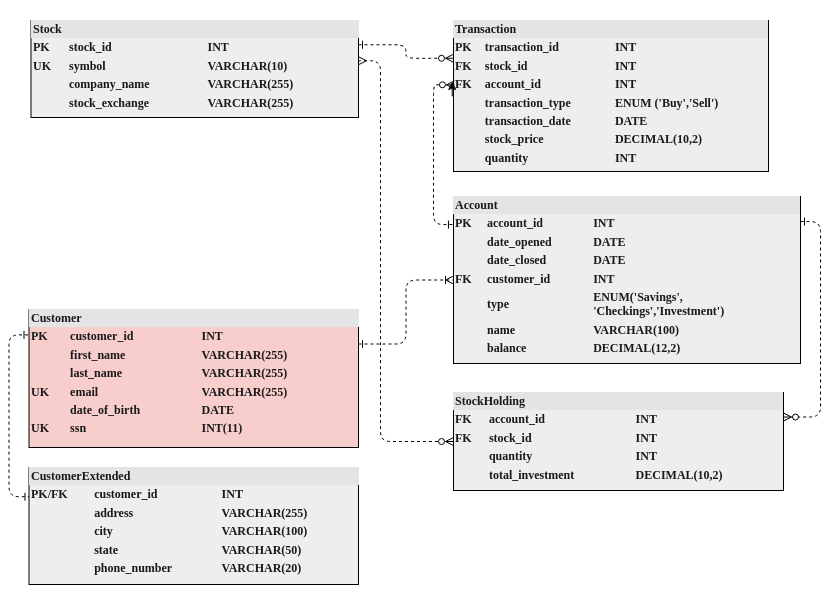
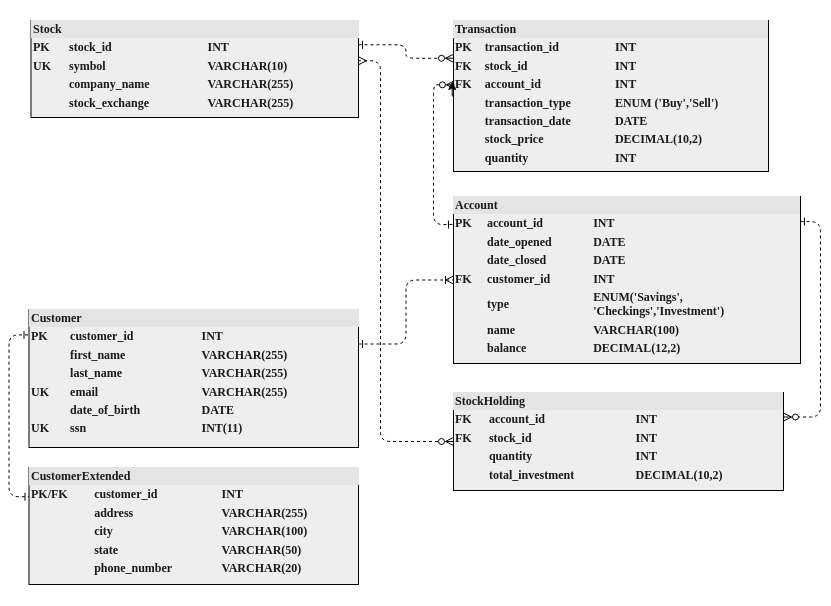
  <mxCell id="0" />
  <mxCell id="1" parent="0" />
  <mxCell id="2" value="" style="edgeStyle=orthogonalEdgeStyle;rounded=0;sketch=1;hachureGap=4;jiggle=2;curveFitting=1;orthogonalLoop=1;jettySize=auto;html=1;strokeColor=#FFFFFF;fontFamily=Architects Daughter;fontSource=https%3A%2F%2Ffonts.googleapis.com%2Fcss%3Ffamily%3DArchitects%2BDaughter;fontSize=16;fontColor=#FFFFFF;" parent="1" source="4" target="12" edge="1"><mxGeometry relative="1" as="geometry" /></mxCell>
  <mxCell id="3" style="edgeStyle=orthogonalEdgeStyle;rounded=1;orthogonalLoop=1;jettySize=auto;html=1;exitX=1;exitY=0.25;exitDx=0;exitDy=0;entryX=0;entryY=0.25;entryDx=0;entryDy=0;labelBackgroundColor=none;endArrow=ERzeroToMany;fontSize=12;fontFamily=Verdana;align=left;strokeColor=#000000;hachureGap=4;fontSource=https%3A%2F%2Ffonts.googleapis.com%2Fcss%3Ffamily%3DArchitects%2BDaughter;dashed=1;startArrow=ERone;fontStyle=1;startFill=0;endFill=0;" parent="1" source="4" target="12" edge="1"><mxGeometry relative="1" as="geometry" /></mxCell>
  <mxCell id="4" value="&lt;div style=&quot;box-sizing: border-box ; width: 100% ; background: #e4e4e4 ; padding: 2px&quot;&gt;Stock&lt;/div&gt;&lt;table style=&quot;width: 100% ; font-size: 1em&quot; cellpadding=&quot;2&quot; cellspacing=&quot;0&quot;&gt;&lt;tbody&gt;&lt;tr&gt;&lt;td&gt;PK&lt;/td&gt;&lt;td&gt;stock_id&lt;/td&gt;&lt;td&gt;INT&lt;/td&gt;&lt;td&gt;&lt;br&gt;&lt;/td&gt;&lt;/tr&gt;&lt;tr&gt;&lt;td&gt;UK&lt;/td&gt;&lt;td&gt;symbol&lt;/td&gt;&lt;td&gt;VARCHAR(10)&lt;/td&gt;&lt;td&gt;&lt;br&gt;&lt;/td&gt;&lt;/tr&gt;&lt;tr&gt;&lt;td&gt;&lt;/td&gt;&lt;td&gt;company_name&lt;/td&gt;&lt;td&gt;VARCHAR(255)&lt;/td&gt;&lt;td&gt;&lt;br&gt;&lt;/td&gt;&lt;/tr&gt;&lt;tr&gt;&lt;td&gt;&lt;br&gt;&lt;/td&gt;&lt;td&gt;stock_exchange&lt;br&gt;&lt;/td&gt;&lt;td&gt;VARCHAR(255)&lt;/td&gt;&lt;td&gt;&lt;br&gt;&lt;/td&gt;&lt;/tr&gt;&lt;/tbody&gt;&lt;/table&gt;" style="verticalAlign=top;align=left;overflow=fill;html=1;rounded=0;shadow=0;comic=0;labelBackgroundColor=none;strokeWidth=1;fontFamily=Verdana;fontSize=12;fontStyle=1;fillColor=#EEEEEE;strokeColor=#000000;fontColor=#1A1A1A;" parent="1" vertex="1"><mxGeometry x="22.5" y="20" width="327.5" height="97" as="geometry" /></mxCell>
  <mxCell id="5" style="edgeStyle=orthogonalEdgeStyle;rounded=1;orthogonalLoop=1;jettySize=auto;html=1;exitX=1;exitY=0.15;exitDx=0;exitDy=0;entryX=1;entryY=0.25;entryDx=0;entryDy=0;exitPerimeter=0;dashed=1;hachureGap=4;strokeColor=#000000;align=left;verticalAlign=middle;fontFamily=Verdana;fontSource=https%3A%2F%2Ffonts.googleapis.com%2Fcss%3Ffamily%3DArchitects%2BDaughter;fontSize=12;fontColor=default;fontStyle=1;labelBackgroundColor=none;startArrow=ERone;startFill=0;endArrow=ERzeroToMany;endFill=0;" parent="1" source="6" target="11" edge="1"><mxGeometry relative="1" as="geometry" /></mxCell>
  <mxCell id="6" value="&lt;div style=&quot;box-sizing: border-box ; width: 100% ; background: #e4e4e4 ; padding: 2px&quot;&gt;Account&lt;/div&gt;&lt;table style=&quot;width: 100% ; font-size: 1em&quot; cellpadding=&quot;2&quot; cellspacing=&quot;0&quot;&gt;&lt;tbody&gt;&lt;tr&gt;&lt;td&gt;PK&lt;/td&gt;&lt;td&gt;account_id&lt;/td&gt;&lt;td&gt;INT&lt;/td&gt;&lt;/tr&gt;&lt;tr&gt;&lt;td&gt;&lt;br&gt;&lt;/td&gt;&lt;td&gt;date_opened&lt;/td&gt;&lt;td&gt;DATE&lt;/td&gt;&lt;/tr&gt;&lt;tr&gt;&lt;td&gt;&lt;br&gt;&lt;/td&gt;&lt;td&gt;date_closed&lt;/td&gt;&lt;td&gt;DATE&lt;/td&gt;&lt;/tr&gt;&lt;tr&gt;&lt;td&gt;FK&lt;/td&gt;&lt;td&gt;customer_id&lt;br&gt;&lt;/td&gt;&lt;td&gt;INT&lt;/td&gt;&lt;/tr&gt;&lt;tr&gt;&lt;td&gt;&lt;br&gt;&lt;/td&gt;&lt;td&gt;type&lt;/td&gt;&lt;td&gt;ENUM('Savings',&lt;br&gt;'Checkings','Investment')&lt;br&gt;&lt;/td&gt;&lt;/tr&gt;&lt;tr&gt;&lt;td&gt;&lt;br&gt;&lt;/td&gt;&lt;td&gt;name&lt;/td&gt;&lt;td&gt;VARCHAR(100)&lt;/td&gt;&lt;/tr&gt;&lt;tr&gt;&lt;td&gt;&lt;br&gt;&lt;/td&gt;&lt;td&gt;balance&lt;/td&gt;&lt;td&gt;DECIMAL(12,2)&lt;/td&gt;&lt;/tr&gt;&lt;tr&gt;&lt;td&gt;&lt;br&gt;&lt;/td&gt;&lt;td&gt;&lt;br&gt;&lt;/td&gt;&lt;td&gt;&lt;br&gt;&lt;/td&gt;&lt;/tr&gt;&lt;/tbody&gt;&lt;/table&gt;" style="verticalAlign=top;align=left;overflow=fill;html=1;rounded=0;shadow=0;comic=0;labelBackgroundColor=none;strokeWidth=1;fontFamily=Verdana;fontSize=12;fontStyle=1;fillColor=#EEEEEE;strokeColor=#000000;fontColor=#1A1A1A;" parent="1" vertex="1"><mxGeometry x="445" y="196" width="347" height="167" as="geometry" /></mxCell>
  <mxCell id="7" style="edgeStyle=orthogonalEdgeStyle;rounded=1;orthogonalLoop=1;jettySize=auto;html=1;exitX=1;exitY=0.25;exitDx=0;exitDy=0;entryX=0;entryY=0.5;entryDx=0;entryDy=0;labelBackgroundColor=none;endArrow=ERoneToMany;fontSize=12;fontFamily=Verdana;align=left;strokeColor=#000000;hachureGap=4;fontSource=https%3A%2F%2Ffonts.googleapis.com%2Fcss%3Ffamily%3DArchitects%2BDaughter;dashed=1;startArrow=ERone;fontStyle=1;startFill=0;endFill=0;" parent="1" source="9" target="6" edge="1"><mxGeometry relative="1" as="geometry" /></mxCell>
  <mxCell id="8" style="edgeStyle=orthogonalEdgeStyle;rounded=1;orthogonalLoop=1;jettySize=auto;html=1;exitX=-0.003;exitY=0.184;exitDx=0;exitDy=0;entryX=0;entryY=0.25;entryDx=0;entryDy=0;exitPerimeter=0;dashed=1;hachureGap=4;strokeColor=#000000;align=left;verticalAlign=middle;fontFamily=Verdana;fontSource=https%3A%2F%2Ffonts.googleapis.com%2Fcss%3Ffamily%3DArchitects%2BDaughter;fontSize=12;fontColor=default;fontStyle=1;labelBackgroundColor=none;startArrow=ERone;startFill=0;endArrow=ERone;endFill=0;" parent="1" source="9" target="16" edge="1"><mxGeometry relative="1" as="geometry" /></mxCell>
- <mxCell id="9" value="&lt;div style=&quot;box-sizing: border-box ; width: 100% ; background: #e4e4e4 ; padding: 2px&quot;&gt;Customer&lt;/div&gt;&lt;table style=&quot;width: 100% ; font-size: 1em&quot; cellpadding=&quot;2&quot; cellspacing=&quot;0&quot;&gt;&lt;tbody&gt;&lt;tr&gt;&lt;td&gt;PK&lt;/td&gt;&lt;td&gt;customer_id&lt;/td&gt;&lt;td&gt;INT&lt;/td&gt;&lt;/tr&gt;&lt;tr&gt;&lt;td&gt;&lt;br&gt;&lt;/td&gt;&lt;td&gt;first_name&lt;/td&gt;&lt;td&gt;VARCHAR(255)&lt;/td&gt;&lt;/tr&gt;&lt;tr&gt;&lt;td&gt;&lt;/td&gt;&lt;td&gt;last_name&lt;/td&gt;&lt;td&gt;VARCHAR(255)&lt;/td&gt;&lt;/tr&gt;&lt;tr&gt;&lt;td&gt;UK&lt;/td&gt;&lt;td&gt;email&lt;/td&gt;&lt;td&gt;VARCHAR(255)&lt;/td&gt;&lt;/tr&gt;&lt;tr&gt;&lt;td&gt;&lt;br&gt;&lt;/td&gt;&lt;td&gt;date_of_birth&lt;/td&gt;&lt;td&gt;DATE&lt;/td&gt;&lt;/tr&gt;&lt;tr&gt;&lt;td&gt;UK&lt;/td&gt;&lt;td&gt;ssn&lt;/td&gt;&lt;td&gt;INT(11)&lt;/td&gt;&lt;/tr&gt;&lt;tr&gt;&lt;td&gt;&lt;br&gt;&lt;/td&gt;&lt;td&gt;&lt;br&gt;&lt;/td&gt;&lt;td&gt;&lt;br&gt;&lt;/td&gt;&lt;/tr&gt;&lt;/tbody&gt;&lt;/table&gt;" style="verticalAlign=top;align=left;overflow=fill;html=1;rounded=0;shadow=0;comic=0;labelBackgroundColor=none;strokeWidth=1;fontFamily=Verdana;fontSize=12;fontStyle=1;fillColor=#f8cecc;strokeColor=#000000;fontColor=#1A1A1A;" parent="1" vertex="1"><mxGeometry x="20.5" y="309" width="329.5" height="138" as="geometry" /></mxCell>
+ <mxCell id="9" value="&lt;div style=&quot;box-sizing: border-box ; width: 100% ; background: #e4e4e4 ; padding: 2px&quot;&gt;Customer&lt;/div&gt;&lt;table style=&quot;width: 100% ; font-size: 1em&quot; cellpadding=&quot;2&quot; cellspacing=&quot;0&quot;&gt;&lt;tbody&gt;&lt;tr&gt;&lt;td&gt;PK&lt;/td&gt;&lt;td&gt;customer_id&lt;/td&gt;&lt;td&gt;INT&lt;/td&gt;&lt;/tr&gt;&lt;tr&gt;&lt;td&gt;&lt;br&gt;&lt;/td&gt;&lt;td&gt;first_name&lt;/td&gt;&lt;td&gt;VARCHAR(255)&lt;/td&gt;&lt;/tr&gt;&lt;tr&gt;&lt;td&gt;&lt;/td&gt;&lt;td&gt;last_name&lt;/td&gt;&lt;td&gt;VARCHAR(255)&lt;/td&gt;&lt;/tr&gt;&lt;tr&gt;&lt;td&gt;UK&lt;/td&gt;&lt;td&gt;email&lt;/td&gt;&lt;td&gt;VARCHAR(255)&lt;/td&gt;&lt;/tr&gt;&lt;tr&gt;&lt;td&gt;&lt;br&gt;&lt;/td&gt;&lt;td&gt;date_of_birth&lt;/td&gt;&lt;td&gt;DATE&lt;/td&gt;&lt;/tr&gt;&lt;tr&gt;&lt;td&gt;UK&lt;/td&gt;&lt;td&gt;ssn&lt;/td&gt;&lt;td&gt;INT(11)&lt;/td&gt;&lt;/tr&gt;&lt;tr&gt;&lt;td&gt;&lt;br&gt;&lt;/td&gt;&lt;td&gt;&lt;br&gt;&lt;/td&gt;&lt;td&gt;&lt;br&gt;&lt;/td&gt;&lt;/tr&gt;&lt;/tbody&gt;&lt;/table&gt;" style="verticalAlign=top;align=left;overflow=fill;html=1;rounded=0;shadow=0;comic=0;labelBackgroundColor=none;strokeWidth=1;fontFamily=Verdana;fontSize=12;fontStyle=1;fillColor=#EEEEEE;strokeColor=#000000;fontColor=#1A1A1A;" parent="1" vertex="1"><mxGeometry x="20.5" y="309" width="329.5" height="138" as="geometry" /></mxCell>
  <mxCell id="10" style="edgeStyle=orthogonalEdgeStyle;rounded=0;sketch=1;hachureGap=4;jiggle=2;curveFitting=1;orthogonalLoop=1;jettySize=auto;html=1;strokeColor=#FFFFFF;fontFamily=Architects Daughter;fontSource=https%3A%2F%2Ffonts.googleapis.com%2Fcss%3Ffamily%3DArchitects%2BDaughter;fontSize=16;fontColor=#FFFFFF;" parent="1" edge="1"><mxGeometry relative="1" as="geometry"><mxPoint x="434.368" y="450.5" as="targetPoint" /><mxPoint x="449" y="458" as="sourcePoint" /></mxGeometry></mxCell>
  <mxCell id="11" value="&lt;div style=&quot;box-sizing:border-box;width:100%;background:#e4e4e4;padding:2px;&quot;&gt;StockHolding&lt;/div&gt;&lt;table style=&quot;width:100%;font-size:1em;&quot; cellpadding=&quot;2&quot; cellspacing=&quot;0&quot;&gt;&lt;tbody&gt;&lt;tr&gt;&lt;td&gt;FK&lt;/td&gt;&lt;td&gt;account_id&lt;/td&gt;&lt;td&gt;INT&lt;/td&gt;&lt;/tr&gt;&lt;tr&gt;&lt;td&gt;FK&lt;/td&gt;&lt;td&gt;stock_id&lt;/td&gt;&lt;td&gt;INT&lt;/td&gt;&lt;/tr&gt;&lt;tr&gt;&lt;td&gt;&lt;br&gt;&lt;/td&gt;&lt;td&gt;quantity&lt;/td&gt;&lt;td&gt;INT&lt;/td&gt;&lt;/tr&gt;&lt;tr&gt;&lt;td&gt;&lt;br&gt;&lt;/td&gt;&lt;td&gt;total_investment&lt;/td&gt;&lt;td&gt;DECIMAL(10,2)&lt;/td&gt;&lt;/tr&gt;&lt;tr&gt;&lt;td&gt;&lt;br&gt;&lt;/td&gt;&lt;td&gt;&lt;br&gt;&lt;/td&gt;&lt;td&gt;&lt;br&gt;&lt;/td&gt;&lt;/tr&gt;&lt;/tbody&gt;&lt;/table&gt;" style="verticalAlign=top;align=left;overflow=fill;html=1;rounded=0;shadow=0;comic=0;labelBackgroundColor=none;strokeWidth=1;fontFamily=Verdana;fontSize=12;fontStyle=1;fillColor=#EEEEEE;strokeColor=#000000;fontColor=#1A1A1A;" parent="1" vertex="1"><mxGeometry x="445" y="392" width="330" height="98" as="geometry" /></mxCell>
  <mxCell id="12" value="&lt;div style=&quot;box-sizing:border-box;width:100%;background:#e4e4e4;padding:2px;&quot;&gt;Transaction&lt;/div&gt;&lt;table style=&quot;width:100%;font-size:1em;&quot; cellpadding=&quot;2&quot; cellspacing=&quot;0&quot;&gt;&lt;tbody&gt;&lt;tr&gt;&lt;td&gt;PK&lt;/td&gt;&lt;td&gt;transaction_id&lt;/td&gt;&lt;td&gt;INT&lt;/td&gt;&lt;/tr&gt;&lt;tr&gt;&lt;td&gt;FK&lt;/td&gt;&lt;td&gt;stock_id&lt;/td&gt;&lt;td&gt;INT&lt;/td&gt;&lt;/tr&gt;&lt;tr&gt;&lt;td&gt;FK&lt;/td&gt;&lt;td&gt;account_id&lt;/td&gt;&lt;td&gt;INT&lt;/td&gt;&lt;/tr&gt;&lt;tr&gt;&lt;td&gt;&lt;br&gt;&lt;/td&gt;&lt;td&gt;transaction_type&lt;/td&gt;&lt;td&gt;ENUM ('Buy','Sell')&lt;/td&gt;&lt;/tr&gt;&lt;tr&gt;&lt;td&gt;&lt;br&gt;&lt;/td&gt;&lt;td&gt;transaction_date&lt;/td&gt;&lt;td&gt;DATE&lt;/td&gt;&lt;/tr&gt;&lt;tr&gt;&lt;td&gt;&lt;br&gt;&lt;/td&gt;&lt;td&gt;stock_price&lt;/td&gt;&lt;td&gt;DECIMAL(10,2)&lt;/td&gt;&lt;/tr&gt;&lt;tr&gt;&lt;td&gt;&lt;br&gt;&lt;/td&gt;&lt;td&gt;quantity&lt;/td&gt;&lt;td&gt;INT&lt;/td&gt;&lt;/tr&gt;&lt;tr&gt;&lt;td&gt;&lt;br&gt;&lt;/td&gt;&lt;td&gt;&lt;br&gt;&lt;/td&gt;&lt;td&gt;&lt;br&gt;&lt;/td&gt;&lt;/tr&gt;&lt;/tbody&gt;&lt;/table&gt;" style="verticalAlign=top;align=left;overflow=fill;html=1;rounded=0;shadow=0;comic=0;labelBackgroundColor=none;strokeWidth=1;fontFamily=Verdana;fontSize=12;fontStyle=1;fillColor=#EEEEEE;strokeColor=#000000;fontColor=#1A1A1A;" parent="1" vertex="1"><mxGeometry x="445" y="20" width="315" height="151" as="geometry" /></mxCell>
  <mxCell id="13" style="edgeStyle=orthogonalEdgeStyle;rounded=0;orthogonalLoop=1;jettySize=auto;html=1;exitX=0;exitY=0.5;exitDx=0;exitDy=0;entryX=-0.004;entryY=0.404;entryDx=0;entryDy=0;entryPerimeter=0;" parent="1" source="12" target="12" edge="1"><mxGeometry relative="1" as="geometry" /></mxCell>
  <mxCell id="14" style="edgeStyle=orthogonalEdgeStyle;rounded=1;orthogonalLoop=1;jettySize=auto;html=1;exitX=0;exitY=0.5;exitDx=0;exitDy=0;entryX=1;entryY=0.415;entryDx=0;entryDy=0;entryPerimeter=0;labelBackgroundColor=none;endArrow=ERmany;fontSize=12;fontFamily=Verdana;align=left;strokeColor=#000000;hachureGap=4;fontSource=https%3A%2F%2Ffonts.googleapis.com%2Fcss%3Ffamily%3DArchitects%2BDaughter;dashed=1;startArrow=ERzeroToMany;fontStyle=1;endFill=0;startFill=0;" parent="1" source="11" target="4" edge="1"><mxGeometry relative="1" as="geometry"><Array as="points"><mxPoint x="372" y="441" /><mxPoint x="372" y="60" /></Array></mxGeometry></mxCell>
  <mxCell id="15" style="edgeStyle=orthogonalEdgeStyle;rounded=1;orthogonalLoop=1;jettySize=auto;html=1;exitX=-0.003;exitY=0.168;exitDx=0;exitDy=0;entryX=0.003;entryY=0.426;entryDx=0;entryDy=0;entryPerimeter=0;exitPerimeter=0;labelBackgroundColor=none;endArrow=ERzeroToMany;fontSize=12;fontFamily=Verdana;align=left;strokeColor=#000000;hachureGap=4;fontSource=https%3A%2F%2Ffonts.googleapis.com%2Fcss%3Ffamily%3DArchitects%2BDaughter;dashed=1;startArrow=ERone;fontStyle=1;endFill=0;startFill=0;" parent="1" source="6" target="12" edge="1"><mxGeometry relative="1" as="geometry" /></mxCell>
  <mxCell id="16" value="&lt;div style=&quot;box-sizing: border-box ; width: 100% ; background: #e4e4e4 ; padding: 2px&quot;&gt;CustomerExtended&lt;/div&gt;&lt;table style=&quot;width: 100% ; font-size: 1em&quot; cellpadding=&quot;2&quot; cellspacing=&quot;0&quot;&gt;&lt;tbody&gt;&lt;tr&gt;&lt;td&gt;PK/FK&lt;/td&gt;&lt;td&gt;customer_id&lt;/td&gt;&lt;td&gt;INT&lt;/td&gt;&lt;/tr&gt;&lt;tr&gt;&lt;td&gt;&lt;br&gt;&lt;/td&gt;&lt;td&gt;address&lt;/td&gt;&lt;td&gt;VARCHAR(255)&lt;/td&gt;&lt;/tr&gt;&lt;tr&gt;&lt;td&gt;&lt;/td&gt;&lt;td&gt;city&lt;/td&gt;&lt;td&gt;VARCHAR(100)&lt;/td&gt;&lt;/tr&gt;&lt;tr&gt;&lt;td&gt;&lt;br&gt;&lt;/td&gt;&lt;td&gt;state&lt;/td&gt;&lt;td&gt;VARCHAR(50)&lt;/td&gt;&lt;/tr&gt;&lt;tr&gt;&lt;td&gt;&lt;br&gt;&lt;/td&gt;&lt;td&gt;phone_number&lt;/td&gt;&lt;td&gt;VARCHAR(20)&lt;/td&gt;&lt;/tr&gt;&lt;tr&gt;&lt;td&gt;&lt;br&gt;&lt;/td&gt;&lt;td&gt;&lt;br&gt;&lt;/td&gt;&lt;td&gt;&lt;br&gt;&lt;/td&gt;&lt;/tr&gt;&lt;/tbody&gt;&lt;/table&gt;" style="verticalAlign=top;align=left;overflow=fill;html=1;rounded=0;shadow=0;comic=0;labelBackgroundColor=none;strokeWidth=1;fontFamily=Verdana;fontSize=12;fontStyle=1;fillColor=#EEEEEE;strokeColor=#000000;fontColor=#1A1A1A;" parent="1" vertex="1"><mxGeometry x="20.5" y="467" width="329.5" height="117" as="geometry" /></mxCell>
